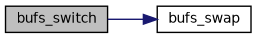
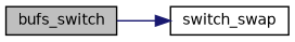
  digraph {
    rankdir=LR
    node [color=black fontname=Helvetica fontsize=10 shape=record style=filled]
    n1 [fillcolor=grey75 fontcolor=black height=0.2 label=bufs_switch width=0.4]
-   n2 [fillcolor=white height=0.2 label=bufs_swap width=0.4]
+   n2 [fillcolor=white height=0.2 label=switch_swap width=0.4]
    n1 -> n2 [color=midnightblue fontname=Helvetica fontsize=10 labelfontname=Helvetica labelfontsize=10 style=solid]
  }
